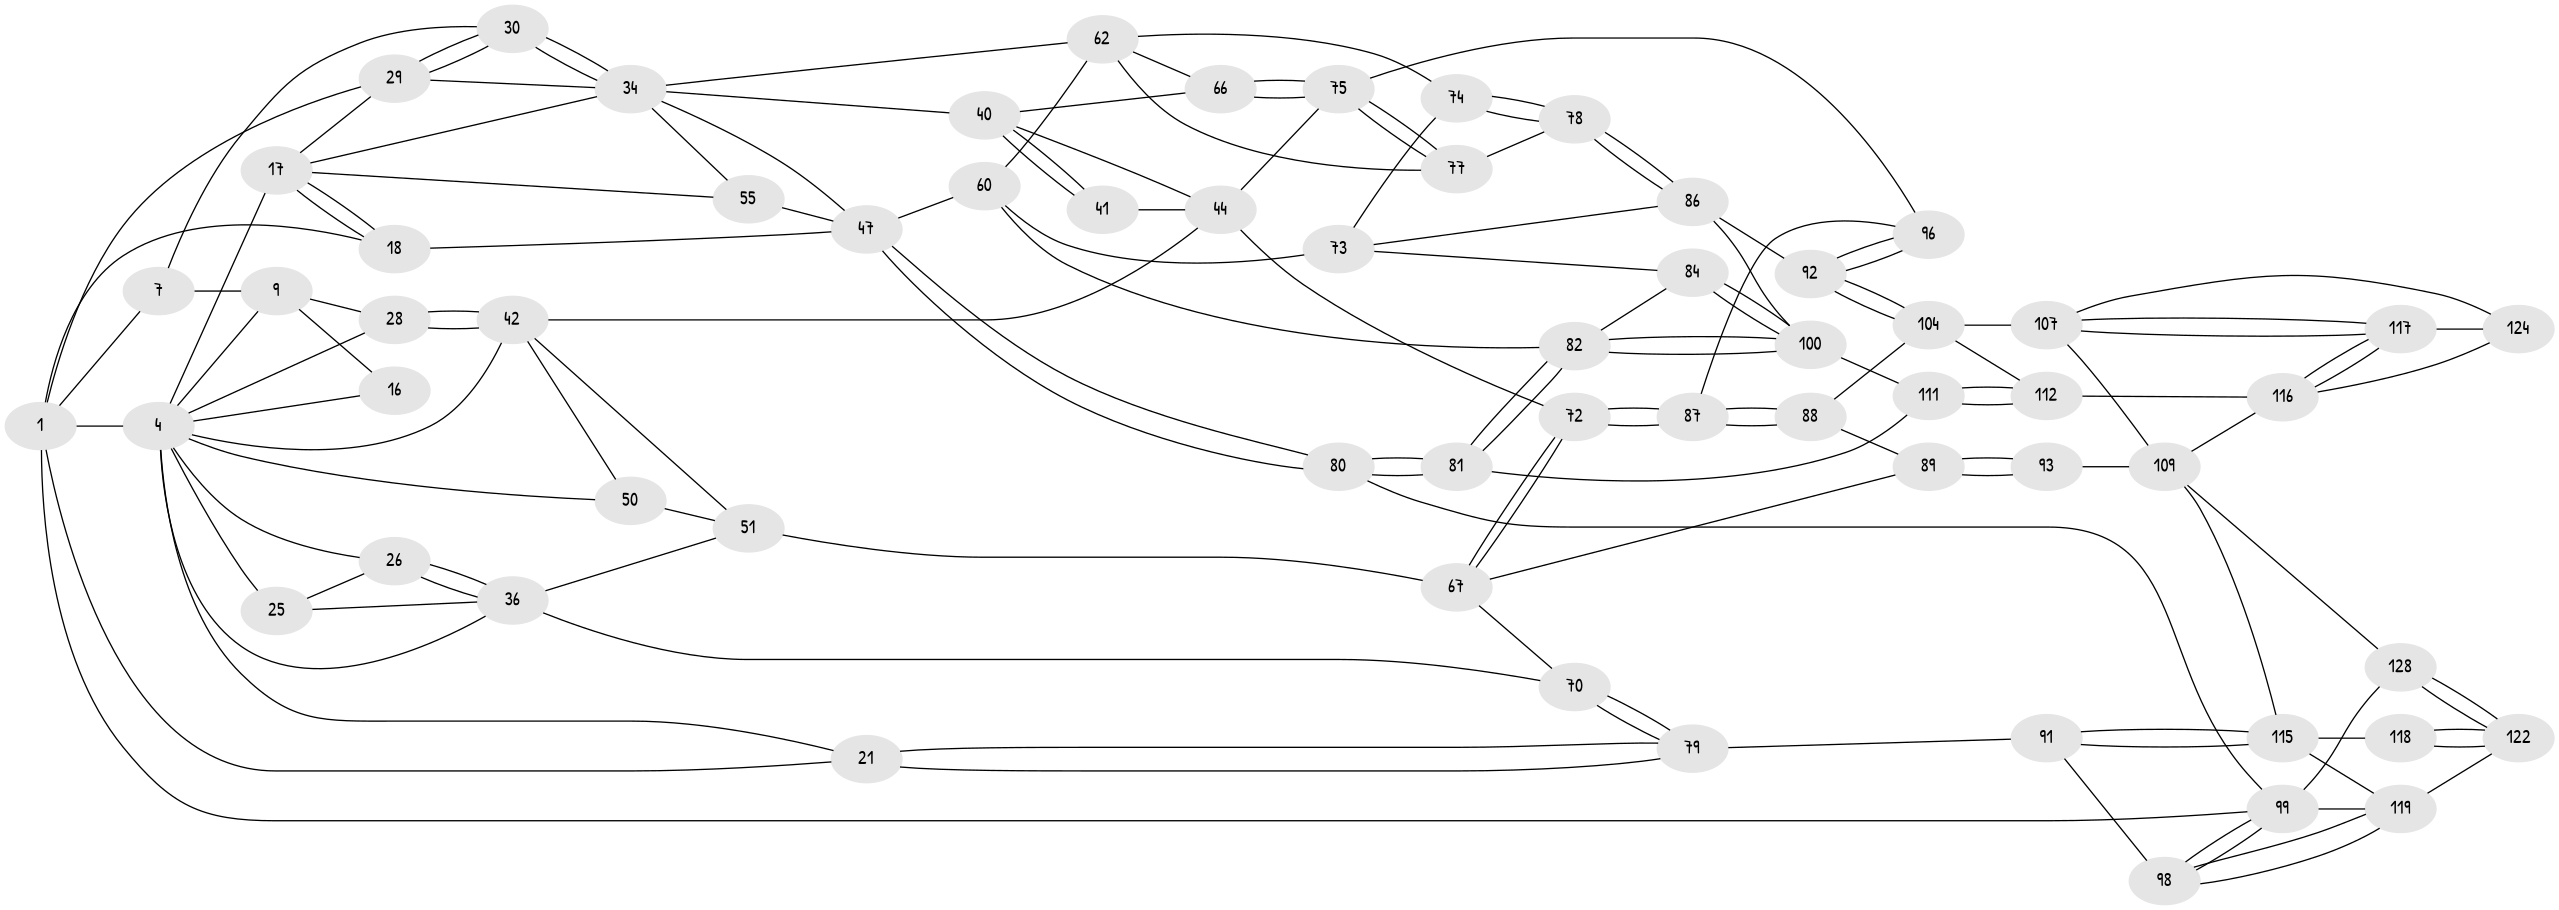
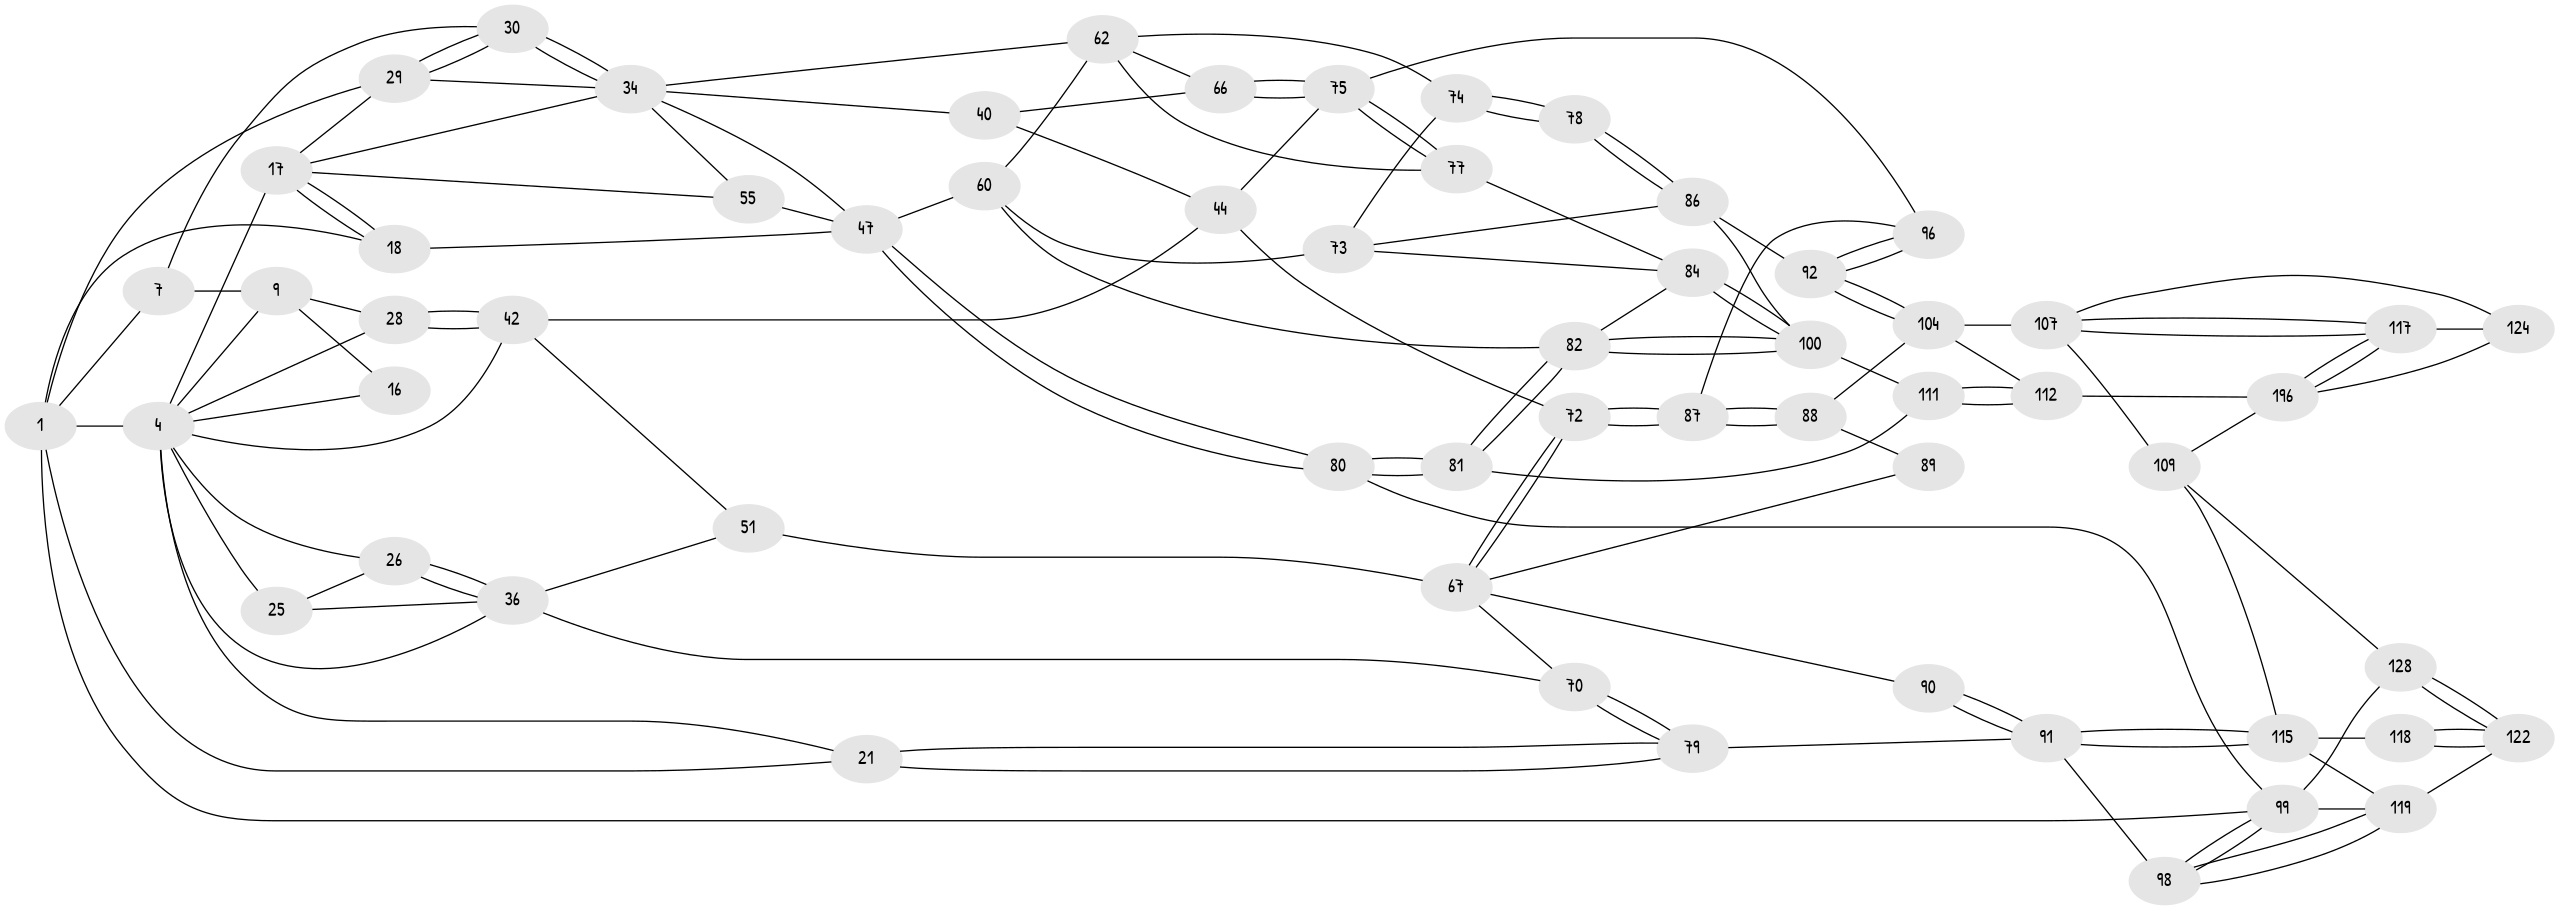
  graph {
    fontname="Patrick Hand"
    rankdir=LR
    node [color=gray90 fontname="Patrick Hand" style=filled]
    edge [fontname="Patrick Hand"]
    1 [super="+2+6"]
    4 [super="+5+12"]
    7 [super="+8"]
    18
    21
    29 [super="+33"]
    99 [super="+102+128"]
    17 [super="+31"]
    9 [super="+10"]
    n10 [label=16]
    25
    26
    28
    36 [super="+37+49"]
    42 [super="+43"]
-   50
    30
    34 [super="+35+39"]
    n19 [label=55]
    47 [super="+48"]
    79
    119 [super="+123"]
    n23 [label=128]
    51 [super="+58"]
    70
    44 [super="+56"]
-   41
    40 [super="+55"]
    62 [super="+64"]
    60 [super="+61"]
    80
    91 [super="+92"]
    66
    74
    77
    67 [super="+68"]
    72
    75 [super="+76"]
    87 [super="+97"]
    96
    73 [super="+85"]
    82 [super="+83"]
    81
    89
+   90
    84
    86 [super="+94"]
    100 [super="+101"]
    78
-   93
    88 [super="+103"]
    n52 [label=92]
    98
    115
    111
    112 [super="+113+127"]
    104 [super="+114+105"]
    107 [super="+108"]
    109 [super="+110+120"]
    118
-   116 [super="+125"]
+   116 [super="+125" label=196]
    122
    117
    124
    1 -- 4
    1 -- 7
    1 -- 18
    1 -- 21
    1 -- 29
    1 -- 99 [weight=2]
    4 -- 21
    4 -- 17
    4 -- 9 [weight=2]
    4 -- n10 [weight=2]
    4 -- 25
    4 -- 26
    4 -- 28
    4 -- 36
    4 -- 42
-   4 -- 50
    7 -- 9
    7 -- 30
    18 -- 47
    21 -- 79
    21 -- 79
    29 -- 30
    29 -- 30
    29 -- 34
    99 -- 119
    99 -- n23
    17 -- 18
    17 -- 18
    17 -- 29
    17 -- 34
    17 -- n19
    9 -- n10
    9 -- 28
    25 -- 26
    25 -- 36
    26 -- 36
    26 -- 36
    28 -- 42
    28 -- 42
    36 -- 51
    36 -- 70
-   42 -- 50
    42 -- 51
    42 -- 44 [weight=2]
-   50 -- 51
    30 -- 34
    30 -- 34
    34 -- n19
    34 -- 47
    34 -- 40
    34 -- 62
    n19 -- 47
    47 -- 60
    47 -- 80
    47 -- 80
    79 -- 91
    119 -- 122
    n23 -- 122
    n23 -- 122
    51 -- 67
    70 -- 79
    70 -- 79
    44 -- 72
    44 -- 75
-   41 -- 44
    40 -- 44
-   40 -- 41
-   40 -- 41
    40 -- 66
    62 -- 66
    62 -- 74
    62 -- 77
    60 -- 62
    60 -- 73
    60 -- 82
    80 -- 99
    80 -- 81
    80 -- 81
    91 -- 98
    91 -- 115
    91 -- 115
    66 -- 75
    66 -- 75
    74 -- 78
    74 -- 78
-   77 -- 78
+   77 -- 84
    67 -- 70
    67 -- 72
    67 -- 72
    67 -- 89
+   67 -- 90
    72 -- 87
    72 -- 87
    75 -- 77
    75 -- 77
    75 -- 96
    87 -- 96
    87 -- 88 [weight=2]
    87 -- 88
    73 -- 74
    73 -- 84
    73 -- 86
    82 -- 84
    82 -- 100
    82 -- 100
    81 -- 82
    81 -- 82
    81 -- 111
-   89 -- 93
-   89 -- 93
+   90 -- 91
+   90 -- 91
    84 -- 100
    84 -- 100
    86 -- 100
    86 -- n52
    100 -- 111
    78 -- 86
    78 -- 86
-   93 -- 109
    88 -- 89
    88 -- 104
    n52 -- 96
    n52 -- 96
    n52 -- 104
    n52 -- 104
    98 -- 99
    98 -- 99
    98 -- 119
    98 -- 119
    115 -- 119
    115 -- 118
    111 -- 112
    111 -- 112
    112 -- 116 [weight=2]
    104 -- 112
    104 -- 107
    107 -- 109
    107 -- 117
    107 -- 117
    107 -- 124
    109 -- n23
    109 -- 115
    109 -- 116
    118 -- 122
    118 -- 122
    116 -- 117
    116 -- 117
    116 -- 124
    117 -- 124
  }
